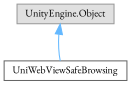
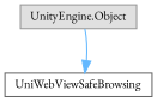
  digraph {
    rankdir=TB
    fontname="EB Garamond"
    node [fontname="EB Garamond" fontsize=10 shape=box style=filled]
    n1 [color=grey60 fillcolor="#E0E0E0" height=0.2 label="UnityEngine.Object" width=0.4]
    n2 [color=grey40 fillcolor=white height=0.2 label=UniWebViewSafeBrowsing width=0.4]
-   n1 -> n2 [color=steelblue1 dir=back fontname="EB Garamond" fontsize=10 labelfontname=Helvetica labelfontsize=10 style=solid]
+   n2 -> n1 [color=steelblue1 dir=back fontname="EB Garamond" fontsize=10 labelfontname=Helvetica labelfontsize=10 style=solid]
  }
